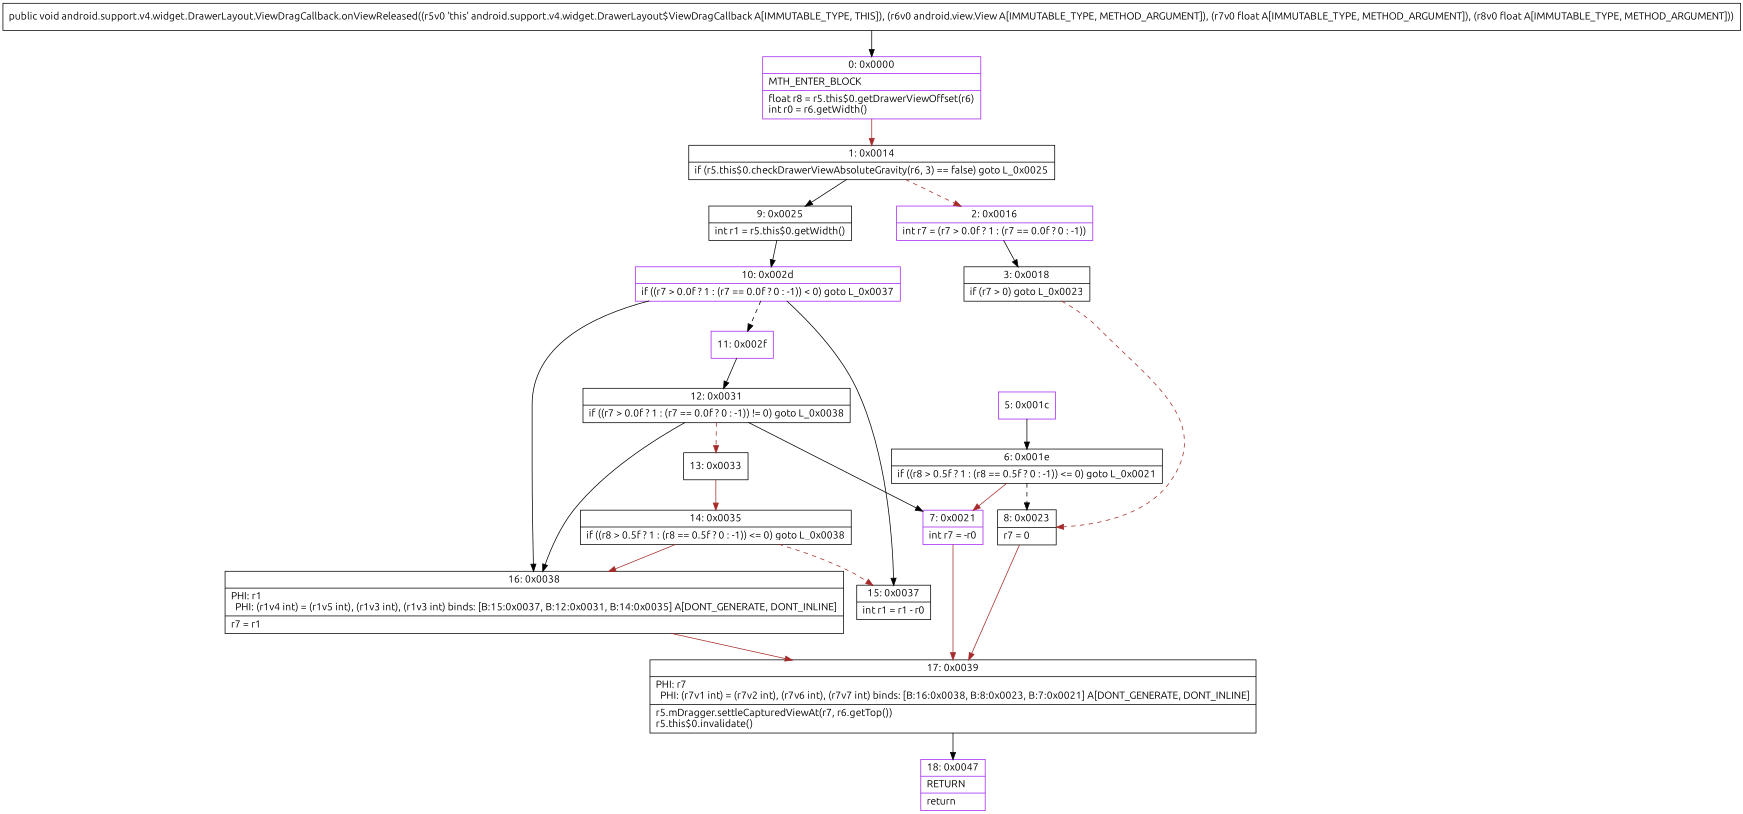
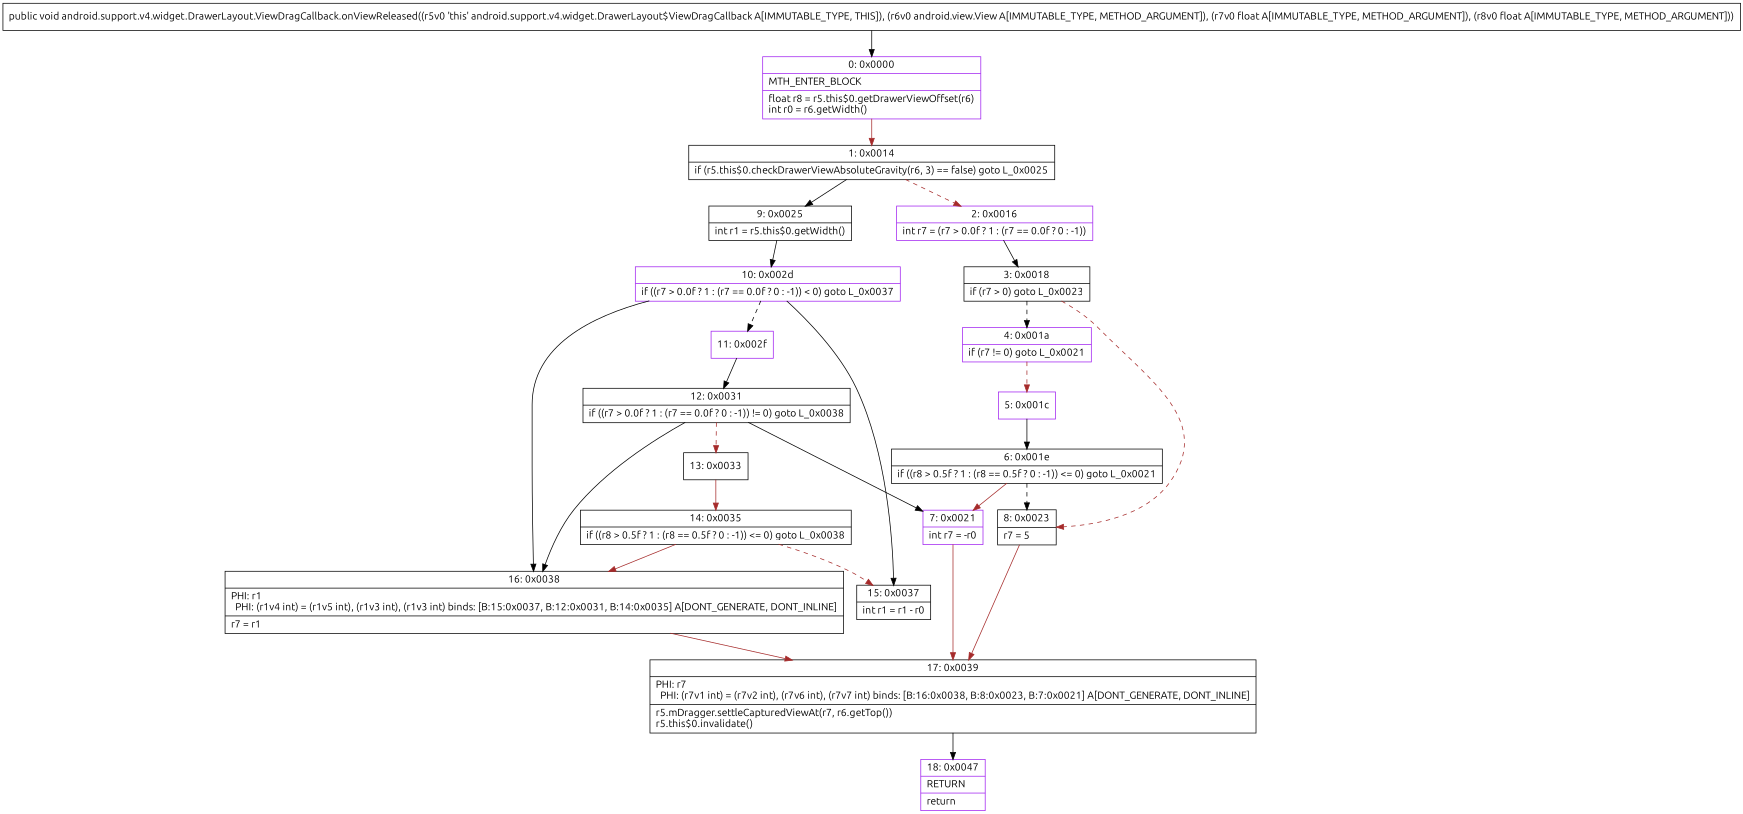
  digraph {
    fontname=Ubuntu
    node [color=black fontname=Ubuntu shape=record]
    edge [color=black fontname=Ubuntu]
    n1 [color=purple label="{0\:\ 0x0000|MTH_ENTER_BLOCK\l|float r8 = r5.this$0.getDrawerViewOffset(r6)\lint r0 = r6.getWidth()\l}"]
    n2 [label="{1\:\ 0x0014|if (r5.this$0.checkDrawerViewAbsoluteGravity(r6, 3) == false) goto L_0x0025\l}"]
    n3 [color=purple label="{2\:\ 0x0016|int r7 = (r7 \> 0.0f ? 1 : (r7 == 0.0f ? 0 : \-1))\l}"]
    n4 [label="{9\:\ 0x0025|int r1 = r5.this$0.getWidth()\l}"]
    n5 [label="{3\:\ 0x0018|if (r7 \> 0) goto L_0x0023\l}"]
    n6 [color=purple label="{10\:\ 0x002d|if ((r7 \> 0.0f ? 1 : (r7 == 0.0f ? 0 : \-1)) \< 0) goto L_0x0037\l}"]
-   n8 [label="{8\:\ 0x0023|r7 = 0\l}"]
+   n7 [color=purple label="{4\:\ 0x001a|if (r7 != 0) goto L_0x0021\l}"]
+   n8 [label="{8\:\ 0x0023|r7 = 5\l}"]
    n9 [color=purple label="{5\:\ 0x001c}"]
    n10 [label="{17\:\ 0x0039|PHI: r7 \l  PHI: (r7v1 int) = (r7v2 int), (r7v6 int), (r7v7 int) binds: [B:16:0x0038, B:8:0x0023, B:7:0x0021] A[DONT_GENERATE, DONT_INLINE]\l|r5.mDragger.settleCapturedViewAt(r7, r6.getTop())\lr5.this$0.invalidate()\l}"]
    n11 [label="{6\:\ 0x001e|if ((r8 \> 0.5f ? 1 : (r8 == 0.5f ? 0 : \-1)) \<= 0) goto L_0x0021\l}"]
    n12 [color=purple label="{7\:\ 0x0021|int r7 = \-r0\l}"]
    n13 [color=purple label="{18\:\ 0x0047|RETURN\l|return\l}"]
    n14 [color=purple label="{11\:\ 0x002f}"]
    n15 [label="{15\:\ 0x0037|int r1 = r1 \- r0\l}"]
    n16 [label="{16\:\ 0x0038|PHI: r1 \l  PHI: (r1v4 int) = (r1v5 int), (r1v3 int), (r1v3 int) binds: [B:15:0x0037, B:12:0x0031, B:14:0x0035] A[DONT_GENERATE, DONT_INLINE]\l|r7 = r1\l}"]
    n17 [label="{12\:\ 0x0031|if ((r7 \> 0.0f ? 1 : (r7 == 0.0f ? 0 : \-1)) != 0) goto L_0x0038\l}"]
    n18 [label="{13\:\ 0x0033}"]
    n19 [label="{14\:\ 0x0035|if ((r8 \> 0.5f ? 1 : (r8 == 0.5f ? 0 : \-1)) \<= 0) goto L_0x0038\l}"]
    n20 [label="{public void android.support.v4.widget.DrawerLayout.ViewDragCallback.onViewReleased((r5v0 'this' android.support.v4.widget.DrawerLayout$ViewDragCallback A[IMMUTABLE_TYPE, THIS]), (r6v0 android.view.View A[IMMUTABLE_TYPE, METHOD_ARGUMENT]), (r7v0 float A[IMMUTABLE_TYPE, METHOD_ARGUMENT]), (r8v0 float A[IMMUTABLE_TYPE, METHOD_ARGUMENT])) }"]
    n1 -> n2 [color=brown]
    n2 -> n3 [color=brown style=dashed]
    n2 -> n4
    n3 -> n5
    n4 -> n6
+   n5 -> n7 [style=dashed]
    n5 -> n8 [color=brown style=dashed]
    n6 -> n14 [style=dashed]
    n6 -> n15
    n6 -> n16
+   n7 -> n9 [color=brown style=dashed]
    n8 -> n10 [color=brown]
    n9 -> n11
    n10 -> n13
    n11 -> n8 [style=dashed]
    n11 -> n12 [color=brown]
    n12 -> n10 [color=brown]
    n14 -> n17
    n16 -> n10 [color=brown]
    n17 -> n12
    n17 -> n16
    n17 -> n18 [color=brown style=dashed]
    n18 -> n19 [color=brown]
    n19 -> n15 [color=brown style=dashed]
    n19 -> n16 [color=brown]
    n20 -> n1
  }
